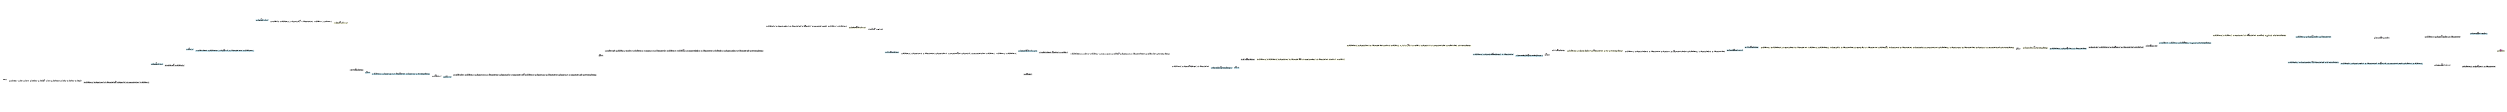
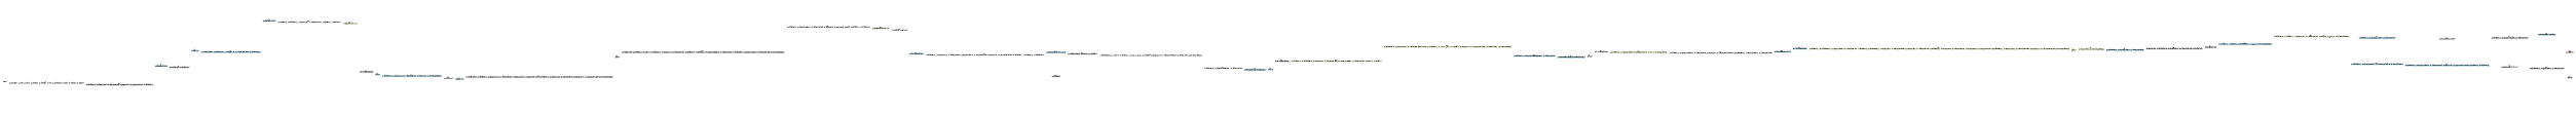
  digraph {
    rankdir=LR
    node [fillcolor=lightblue shape=record style=filled]
    edge [color=purple headport=n tailport=s]
    BB_entry175 [fillcolor=white shape=none]
    n2 [fillcolor=white label="{8082: constant[undefined,v1]|8083: vardecl['i']|8084: vardecl['ret']|8085: vardecl['handleObj']|8086: vardecl['matched']|8087: vardecl['j']|8088: vardecl['handlerQueue']|8089: vardecl['args']|8090: vardecl['handlers']|8091: vardecl['special']}"]
    n3 [fillcolor=lightgrey label="{8092: read-variable['jQuery',v5,-]|8093: read-property[v5,'event',v4]|8094: \<variable-non-null-undef\>['jQuery']|8095: read-property[v4,'fix',-]|8096: \<property-non-null-undef\>[v5,'event']|8097: read-variable['event',v6,-]}"]
    n4 [label="{8098: call-jQuery.event.fix [v4,'fix',v6,v2]}"]
    n5 [fillcolor=lightyellow label="{8303: exceptional-return}"]
    n6 [fillcolor=lightgrey label="{8099: write-variable[v2,'event']*|8100: read-variable['Array',v8,-]}"]
    n7 [label="{8101: construct [-,v8,v7]}"]
    n8 [label="{8102: write-variable[v7,'handlerQueue']*|8103: read-variable['core_slice',v11,-]|8104: read-property[v11,'call',-]|8105: \<variable-non-null-undef\>['core_slice']|8106: read-variable['arguments',v12,-]}"]
    n9 [label="{8107: call-core_slice.call [v11,'call',v12,v9]}"]
    n10 [fillcolor=white label="{8108: write-variable[v9,'args']*|8109: read-variable['jQuery',v16,-]|8110: read-property[v16,'_data',-]|8111: \<variable-non-null-undef\>['jQuery']|8112: read-variable['this',v17,-]|8113: constant[\"events\",v18]}"]
    n11 [fillcolor=lightyellow label="{8114: call-jQuery._data [v16,'_data',v17,v18,v14]}"]
    n12 [fillcolor=lightgrey label="{8115: if[v14](true-block:2802,false-block:2801)}"]
    n13 [label="{8117: read-variable['event',v16,-]|8118: read-property[v16,'type',v15]|8119: \<variable-non-null-undef\>['event']|8120: read-property[v14,v15,v13]|8121: if[v13](true-block:2805,false-block:2803)}"]
    n14 [label="{8116: new[v14]}"]
    n15 [fillcolor=lightgrey label="{8124: write-variable[v13,'handlers']*|8125: read-variable['jQuery',v17,-]|8126: read-property[v17,'event',v16]|8127: \<variable-non-null-undef\>['jQuery']|8128: read-property[v16,'special',v15]|8129: \<property-non-null-undef\>[v17,'event']|8130: read-variable['event',v19,-]|8131: read-property[v19,'type',v18]|8132: \<variable-non-null-undef\>['event']|8133: read-property[v15,v18,v14]|8134: \<property-non-null-undef\>[v16,'special']|8135: if[v14](true-block:2807,false-block:2806)}"]
    n16 [fillcolor=white label="{8122: read-variable['Array',v14,-]}"]
    n17 [fillcolor=lightgrey label="{8137: write-variable[v14,'special']*|8138: read-variable['args',v16,-]|8139: constant[0.0,v17]|8140: read-variable['event',v15,-]|8141: write-property[v16,v17,v15]|8142: \<variable-non-null-undef\>['args']*|8143: read-variable['event',v19,-]|8144: read-variable['this',v18,-]|8145: write-property[v19,'delegateTarget',v18]|8146: \<variable-non-null-undef\>['event']*|8147: read-variable['special',v21,-]|8148: read-property[v21,'preDispatch',v20]|8149: \<variable-non-null-undef\>['special']|8150: if[v20](true-block:2808,false-block:2811)}"]
    n18 [fillcolor=lightgrey label="{8136: new[v14]}"]
    n19 [label="{8123: construct [-,v14,v13]}"]
    n20 [label="{8161: if[v20](true-block:2812,false-block:2813)}"]
    n21 [fillcolor=white label="{8151: read-variable['special',v26,-]|8152: read-property[v26,'preDispatch',v25]|8153: \<variable-non-null-undef\>['special']|8154: read-property[v25,'call',-]|8155: \<property-non-null-undef\>[v26,'preDispatch']|8156: read-variable['this',v27,-]|8157: read-variable['event',v28,-]}"]
    n22 [fillcolor=lightgrey label="{8162: constant[undefined,v1]}"]
    n23 [fillcolor=white label="{8163: read-variable['jQuery',v26,-]|8164: read-property[v26,'event',v25]|8165: \<variable-non-null-undef\>['jQuery']|8166: read-property[v25,'handlers',v24]|8167: \<property-non-null-undef\>[v26,'event']|8168: read-property[v24,'call',-]|8169: \<property-non-null-undef\>[v25,'handlers']|8170: read-variable['this',v27,-]|8171: read-variable['event',v28,-]|8172: read-variable['handlers',v29,-]}"]
    n24 [fillcolor=lightyellow label="{8158: call-special.preDispatch.call [v25,'call',v27,v28,v22]}"]
+   n25 [fillcolor=lightgrey label="{8302: return[v1]}"]
    n26 [label="{8173: call-jQuery.event.handlers.call [v24,'call',v27,v28,v29,v22]}"]
    n27 [fillcolor=white label="{8159: constant[false,v23]|8160: ===[v22,v23,v20]}"]
    n28 [fillcolor=lightgrey label="{8174: write-variable[v22,'handlerQueue']*|8175: constant[0.0,v30]|8176: write-variable[v30,'i']*}"]
    n29 [fillcolor=white label="{8177: read-variable['handlerQueue',v32,-]|8178: constant[1.0,v34]|8179: read-variable['i',v35,-]|8180: +[v35,v33]|8181: +[v33,v34,v36]|8182: write-variable[v36,'i']|8183: read-property[v32,v33,v31]|8184: \<variable-non-null-undef\>['handlerQueue']|8185: write-variable[v31,'matched']|8186: if[v31](true-block:2817,false-block:2820)}"]
    n30 [fillcolor=lightgrey label="{8192: if[v31](true-block:2821,false-block:2822)}"]
    n31 [fillcolor=white label="{8187: read-variable['event',v39,-]|8188: read-property[v39,'isPropagationStopped',-]|8189: \<variable-non-null-undef\>['event']}"]
    n32 [fillcolor=lightyellow label="{8193: read-variable['event',v38,-]|8194: read-variable['matched',v39,-]|8195: read-property[v39,'elem',v37]|8196: \<variable-non-null-undef\>['matched']|8197: write-property[v38,'currentTarget',v37]|8198: \<variable-non-null-undef\>['event']*|8199: constant[0.0,v40]|8200: write-variable[v40,'j']*}"]
    n33 [label="{8201: read-variable['special',v38,-]|8202: read-property[v38,'postDispatch',v37]|8203: \<variable-non-null-undef\>['special']|8204: if[v37](true-block:2844,false-block:2846)}"]
    n34 [label="{8190: call-event.isPropagationStopped [v39,'isPropagationStopped',v37]}"]
    n35 [fillcolor=lightyellow label="{8205: read-variable['matched',v43,-]|8206: read-property[v43,'handlers',v42]|8207: \<variable-non-null-undef\>['matched']|8208: constant[1.0,v45]|8209: read-variable['j',v46,-]|8210: +[v46,v44]|8211: +[v44,v45,v47]|8212: write-variable[v47,'j']|8213: read-property[v42,v44,v41]|8214: \<property-non-null-undef\>[v43,'handlers']|8215: write-variable[v41,'handleObj']|8216: if[v41](true-block:2824,false-block:2827)}"]
    n36 [label="{8291: read-variable['special',v41,-]|8292: read-property[v41,'postDispatch',v40]|8293: \<variable-non-null-undef\>['special']|8294: read-property[v40,'call',-]|8295: \<property-non-null-undef\>[v41,'postDispatch']|8296: read-variable['this',v42,-]|8297: read-variable['event',v43,-]}"]
    n37 [fillcolor=lightgrey label="{8299: read-variable['event',v39,-]|8300: read-property[v39,'result',v1]|8301: \<variable-non-null-undef\>['event']}"]
    n38 [label="{8191: ![v37,v31]}"]
    n39 [fillcolor=white label="{8222: if[v41](true-block:2828,false-block:2816)}"]
    n40 [label="{8217: read-variable['event',v50,-]|8218: read-property[v50,'isImmediatePropagationStopped',-]|8219: \<variable-non-null-undef\>['event']}"]
    n41 [fillcolor=white label="{8298: call-special.postDispatch.call [v40,'call',v42,v43,-]*}"]
    n42 [fillcolor=lightyellow label="{8223: read-variable['event',v50,-]|8224: read-property[v50,'namespace_re',v49]|8225: \<variable-non-null-undef\>['event']|8226: ![v49,v48]|8227: if[v48](true-block:2831,false-block:2829)}"]
    n43 [label="{8220: call-event.isImmediatePropagationStopped [v50,'isImmediatePropagationStopped',v48]}"]
    n44 [label="{8237: if[v48](true-block:2832,false-block:2823)}"]
    n45 [fillcolor=white label="{8228: read-variable['event',v51,-]|8229: read-property[v51,'namespace_re',v50]|8230: \<variable-non-null-undef\>['event']|8231: read-property[v50,'test',-]|8232: \<property-non-null-undef\>[v51,'namespace_re']|8233: read-variable['handleObj',v53,-]|8234: read-property[v53,'namespace',v52]|8235: \<variable-non-null-undef\>['handleObj']}"]
    n46 [fillcolor=lightgrey label="{8221: ![v48,v41]}"]
    n47 [fillcolor=lightyellow label="{8238: read-variable['event',v50,-]|8239: read-variable['handleObj',v49,-]|8240: write-property[v50,'handleObj',v49]|8241: \<variable-non-null-undef\>['event']*|8242: read-variable['event',v52,-]|8243: read-variable['handleObj',v53,-]|8244: read-property[v53,'data',v51]|8245: \<variable-non-null-undef\>['handleObj']|8246: write-property[v52,'data',v51]|8247: \<variable-non-null-undef\>['event']*|8248: read-variable['jQuery',v60,-]|8249: read-property[v60,'event',v59]|8250: \<variable-non-null-undef\>['jQuery']|8251: read-property[v59,'special',v58]|8252: \<property-non-null-undef\>[v60,'event']|8253: read-variable['handleObj',v62,-]|8254: read-property[v62,'origType',v61]|8255: \<variable-non-null-undef\>['handleObj']|8256: read-property[v58,v61,v57]|8257: \<property-non-null-undef\>[v59,'special']|8258: if[v57](true-block:2834,false-block:2833)}"]
    n48 [label="{8236: call-event.namespace_re.test [v50,'test',v52,v48]}"]
    n49 [fillcolor=lightyellow label="{8260: read-property[v57,'handle',v56]|8261: if[v56](true-block:2836,false-block:2835)}"]
    n50 [fillcolor=white label="{8259: new[v57]}"]
    n51 [fillcolor=lightgrey label="{8265: read-property[v56,'apply',-]|8266: read-variable['matched',v58,-]|8267: read-property[v58,'elem',v57]|8268: \<variable-non-null-undef\>['matched']|8269: read-variable['args',v59,-]}"]
    n52 [label="{8262: read-variable['handleObj',v57,-]|8263: read-property[v57,'handler',v56]|8264: \<variable-non-null-undef\>['handleObj']}"]
    n53 [fillcolor=lightgrey label="{8270: call-null [v56,'apply',v57,v59,v54]}"]
    n54 [label="{8271: write-variable[v54,'ret']*|8272: read-variable['ret',v61,-]|8273: read-variable['undefined',v62,-]|8274: !==[v61,v62,v60]|8275: if[v60](true-block:2839,false-block:2823)}"]
    n55 [fillcolor=lightyellow label="{8276: read-variable['event',v66,-]|8277: read-variable['ret',v64,-]|8278: write-property[v66,'result',v64]|8279: \<variable-non-null-undef\>['event']|8280: constant[false,v65]|8281: ===[v64,v65,v63]|8282: if[v63](true-block:2840,false-block:2823)}"]
    n56 [label="{8283: read-variable['event',v68,-]|8284: read-property[v68,'preventDefault',-]|8285: \<variable-non-null-undef\>['event']}"]
    n57 [fillcolor=white label="{8286: call-event.preventDefault [v68,'preventDefault',-]*}"]
    n58 [fillcolor=lightgrey label="{8287: read-variable['event',v70,-]|8288: read-property[v70,'stopPropagation',-]|8289: \<variable-non-null-undef\>['event']}"]
    n59 [label="{8290: call-event.stopPropagation [v70,'stopPropagation',-]*}"]
    BB_entry175 -> n2 [headlabel="    2791"]
    n2 -> n3 [headlabel="      2792"]
    n3 -> n4 [color=brown headlabel="      2793"]
    n3 -> n5 [color=brown headlabel="      2848"]
    n4 -> n5
    n4 -> n6 [color=brown headlabel="      2794"]
    n6 -> n5 [color=brown]
    n6 -> n7 [headlabel="      2795"]
    n7 -> n5 [color=brown]
    n7 -> n8 [headlabel="      2796"]
    n8 -> n5
    n8 -> n9 [headlabel="      2797"]
    n9 -> n5
    n9 -> n10 [color=brown headlabel="      2798"]
    n10 -> n5
    n10 -> n11 [headlabel="      2799"]
    n11 -> n5
    n11 -> n12 [color=brown headlabel="      2800"]
    n12 -> n13 [headlabel="      2802"]
    n12 -> n14 [headlabel="      2801"]
    n13 -> n5
    n13 -> n15 [color=brown headlabel="      2805"]
    n13 -> n16 [headlabel="      2803"]
    n14 -> n13 [color=brown]
    n15 -> n5
    n15 -> n17 [color=brown headlabel="      2807"]
    n15 -> n18 [headlabel="      2806"]
    n16 -> n5 [color=brown]
    n16 -> n19 [color=brown headlabel="      2804"]
    n17 -> n5 [color=brown]
    n17 -> n20 [headlabel="      2811"]
    n17 -> n21 [color=brown headlabel="      2808"]
    n18 -> n17
    n19 -> n5 [color=brown]
    n19 -> n15
    n20 -> n22 [headlabel="      2812"]
    n20 -> n23 [headlabel="      2813"]
    n21 -> n5
    n21 -> n24 [headlabel="      2809"]
+   n22 -> n25 [color=brown headlabel="      2847"]
    n23 -> n5 [color=brown]
    n23 -> n26 [headlabel="      2814"]
    n24 -> n5 [color=brown]
    n24 -> n27 [headlabel="      2810"]
    n26 -> n5 [color=brown]
    n26 -> n28 [headlabel="      2815"]
    n27 -> n5 [color=brown]
    n27 -> n20
    n28 -> n29 [headlabel="      2816"]
    n29 -> n5 [color=brown]
    n29 -> n30 [headlabel="      2820"]
    n29 -> n31 [headlabel="      2817"]
    n30 -> n32 [headlabel="      2821"]
    n30 -> n33 [color=brown headlabel="      2822"]
    n31 -> n5
    n31 -> n34 [headlabel="      2818"]
    n32 -> n5
    n32 -> n35 [color=brown headlabel="      2823"]
    n33 -> n5 [color=brown]
    n33 -> n36 [color=brown headlabel="      2844"]
    n33 -> n37 [headlabel="      2846"]
    n34 -> n5
    n34 -> n38 [headlabel="      2819"]
    n35 -> n5 [color=brown]
    n35 -> n39 [color=brown headlabel="      2827"]
    n35 -> n40 [headlabel="      2824"]
    n36 -> n5 [color=brown]
    n36 -> n41 [headlabel="      2845"]
    n37 -> n5 [color=brown]
+   n37 -> n25
    n38 -> n5
    n38 -> n30 [color=brown]
    n39 -> n29
    n39 -> n42 [headlabel="      2828"]
    n40 -> n5
    n40 -> n43 [color=brown headlabel="      2825"]
    n41 -> n5 [color=brown]
    n41 -> n37
    n42 -> n5
    n42 -> n44 [headlabel="      2831"]
    n42 -> n45 [headlabel="      2829"]
    n43 -> n5
    n43 -> n46 [color=brown headlabel="      2826"]
    n44 -> n35 [color=brown]
    n44 -> n47 [color=brown headlabel="      2832"]
    n45 -> n5 [color=brown]
    n45 -> n48 [color=brown headlabel="      2830"]
    n46 -> n5 [color=brown]
    n46 -> n39 [color=brown]
    n47 -> n49 [headlabel="      2834"]
    n47 -> n50 [color=brown headlabel="      2833"]
    n48 -> n5 [color=brown]
    n48 -> n44 [color=brown]
    n49 -> n5
    n49 -> n51 [color=brown headlabel="      2836"]
    n49 -> n52 [headlabel="      2835"]
    n50 -> n49
    n51 -> n5 [color=brown]
    n51 -> n53 [headlabel="      2837"]
    n52 -> n5
    n52 -> n51
    n53 -> n5
    n53 -> n54 [color=brown headlabel="      2838"]
    n54 -> n5 [color=brown]
    n54 -> n35 [color=brown]
    n54 -> n55 [headlabel="      2839"]
    n55 -> n5
    n55 -> n35 [color=brown]
    n55 -> n56 [color=brown headlabel="      2840"]
    n56 -> n5 [color=brown]
    n56 -> n57 [headlabel="      2841"]
    n57 -> n5 [color=brown]
    n57 -> n58 [color=brown headlabel="      2842"]
    n58 -> n5 [color=brown]
    n58 -> n59 [color=brown headlabel="      2843"]
    n59 -> n5 [color=brown]
    n59 -> n35 [color=brown]
  }
